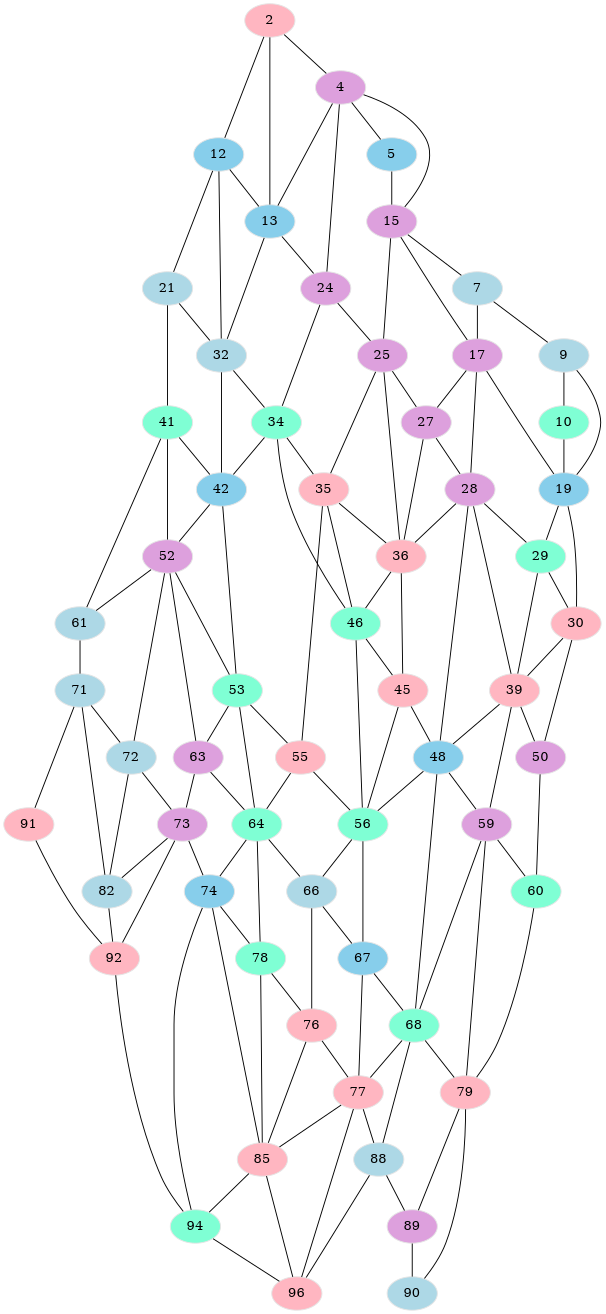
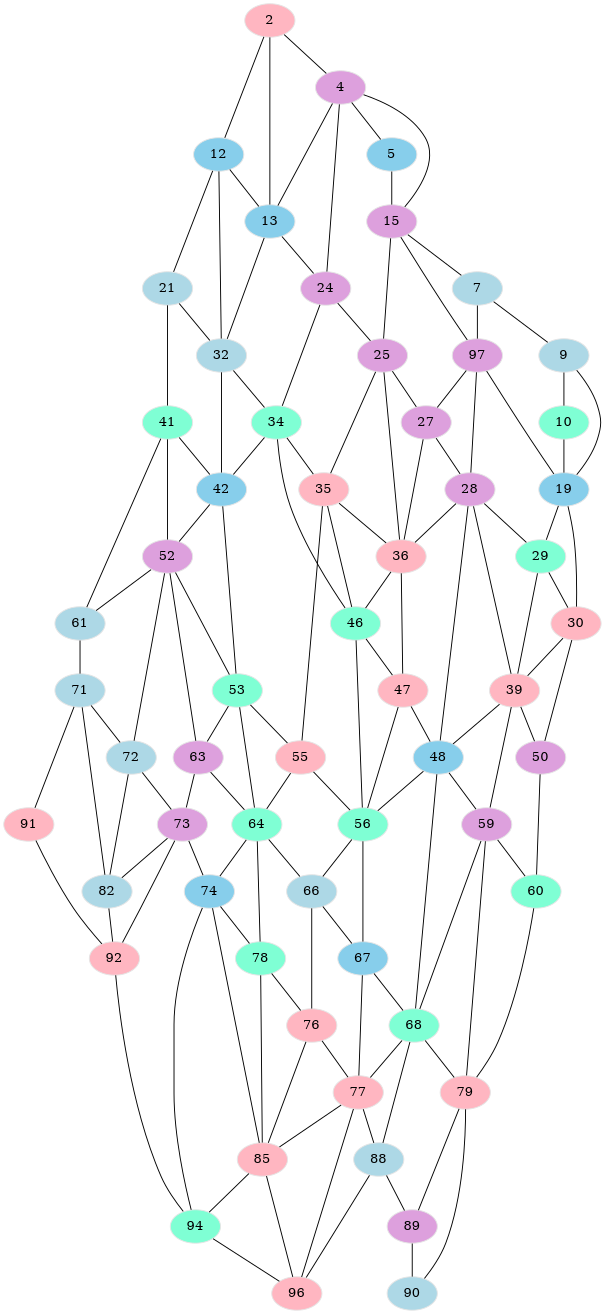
  graph {
    node [color=gray90 fillcolor=lightpink style=filled]
    2 [super="+3"]
    12 [fillcolor=skyblue super="+22"]
    4 [fillcolor=plum super="+14"]
    13 [fillcolor=skyblue super="+23"]
    21 [fillcolor=lightblue super="+31"]
    32 [fillcolor=lightblue super="+33"]
    41 [fillcolor=aquamarine super="+51"]
    5 [fillcolor=skyblue super="+6"]
    15 [fillcolor=plum super="+16"]
    24 [fillcolor=plum]
    7 [fillcolor=lightblue super="+8"]
-   17 [fillcolor=plum super="+18"]
+   17 [fillcolor=plum super="+18" label=97]
    25 [fillcolor=plum super="+26"]
    34 [fillcolor=aquamarine super="+44"]
    9 [fillcolor=lightblue]
    10 [fillcolor=aquamarine]
    19 [fillcolor=skyblue super="+20"]
    27 [fillcolor=plum]
    28 [fillcolor=plum super="+38"]
    29 [fillcolor=aquamarine]
    30 [super="+40"]
    42 [fillcolor=skyblue super="+43"]
    35 [super="+45"]
    36 [super="+37"]
    39 [super="+49"]
    48 [fillcolor=skyblue super="+58"]
    50 [fillcolor=plum]
    52 [fillcolor=plum super="+62"]
    61 [fillcolor=lightblue]
    46 [fillcolor=aquamarine]
    55
-   47 [label=45]
+   47
    59 [fillcolor=plum super="+69"]
    56 [fillcolor=aquamarine super="+57"]
    68 [fillcolor=aquamarine super="+78"]
    60 [fillcolor=aquamarine super="+70"]
    53 [fillcolor=aquamarine super="+54"]
    63 [fillcolor=plum]
    64 [fillcolor=aquamarine super="+65"]
    79 [super="+80"]
    72 [fillcolor=lightblue]
    71 [fillcolor=lightblue super="+81"]
    66 [fillcolor=lightblue]
    67 [fillcolor=skyblue]
    77 [super="+87"]
    88 [fillcolor=lightblue super="+98"]
    73 [fillcolor=plum super="+83"]
    82 [fillcolor=lightblue]
    74 [fillcolor=skyblue super="+84"]
    n50 [fillcolor=aquamarine label=78]
    76
    89 [fillcolor=plum super="+99"]
    90 [fillcolor=lightblue super="+100"]
    91
    92 [super="+93"]
    85 [super="+86"]
    94 [fillcolor=aquamarine super="+95"]
    96 [super="+97"]
    2 -- 12
    2 -- 4
    2 -- 13
    12 -- 13 [weight=2]
    12 -- 21
    12 -- 32
    4 -- 13
    4 -- 5
    4 -- 15
    4 -- 24
    13 -- 32
    13 -- 24
    21 -- 32
    21 -- 41
    32 -- 34
    32 -- 42 [weight=2]
    41 -- 42
    41 -- 52
    41 -- 61
    5 -- 15 [weight=2]
    15 -- 7
    15 -- 17
    15 -- 25 [weight=2]
    24 -- 25
    24 -- 34
    7 -- 17 [weight=2]
    7 -- 9
    17 -- 19
    17 -- 27
    17 -- 28
    25 -- 27
    25 -- 35
    25 -- 36
    34 -- 42
    34 -- 35 [weight=2]
    34 -- 46
    9 -- 10
    9 -- 19
    10 -- 19
    19 -- 29
    19 -- 30
    27 -- 28
    27 -- 36
    28 -- 29
    28 -- 36
    28 -- 39
    28 -- 48
    29 -- 30
    29 -- 39
    30 -- 39
    30 -- 50
    42 -- 52
    42 -- 53
    35 -- 36
    35 -- 46
    35 -- 55
    36 -- 46
    36 -- 47
    39 -- 48
    39 -- 50
    39 -- 59
    48 -- 59
    48 -- 56
    48 -- 68
    50 -- 60
    52 -- 61
    52 -- 53
    52 -- 63
    52 -- 72
    61 -- 71
    46 -- 47
    46 -- 56
    55 -- 56
    55 -- 64
    47 -- 48
    47 -- 56
    59 -- 68
    59 -- 60 [weight=2]
    59 -- 79
    56 -- 66
    56 -- 67
    68 -- 79
    68 -- 77
    68 -- 88
    60 -- 79
    53 -- 55
    53 -- 63
    53 -- 64
    63 -- 64
    63 -- 73
    64 -- 66
    64 -- 74
    64 -- n50
    79 -- 89
    79 -- 90
    72 -- 73
    72 -- 82
    71 -- 72
    71 -- 82
    71 -- 91
    66 -- 67
    66 -- 76
    67 -- 68
    67 -- 77
    77 -- 88
    77 -- 85
    77 -- 96
    88 -- 89 [weight=2]
    88 -- 96
    73 -- 82
    73 -- 74 [weight=2]
    73 -- 92
    82 -- 92
    74 -- n50
    74 -- 85
    74 -- 94
    n50 -- 76
    n50 -- 85
    76 -- 77
    76 -- 85
    89 -- 90 [weight=2]
    91 -- 92
    92 -- 94
    85 -- 94
    85 -- 96
    94 -- 96
  }
